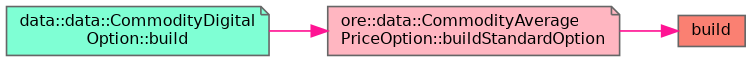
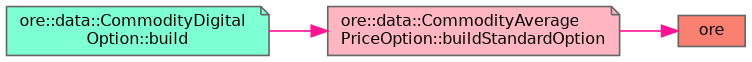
  digraph {
    rankdir=RL
    node [color=grey40 fontname=Helvetica fontsize=10 shape=note style=filled]
    edge [color=deeppink dir=back fontname=Helvetica fontsize=10 labelfontname=Helvetica labelfontsize=10 style=solid]
-   n1 [color=gray40 fillcolor=salmon fontcolor=black height=0.2 label=build shape=box width=0.4]
+   n1 [color=gray40 fillcolor=salmon fontcolor=black height=0.2 label=ore shape=box width=0.4]
    n2 [fillcolor=lightpink height=0.2 label="ore::data::CommodityAverage\lPriceOption::buildStandardOption" width=0.4]
-   n3 [fillcolor=aquamarine height=0.2 label="data::data::CommodityDigital\lOption::build" width=0.4]
+   n3 [fillcolor=aquamarine height=0.2 label="ore::data::CommodityDigital\lOption::build" width=0.4]
    n1 -> n2
    n2 -> n3
  }
